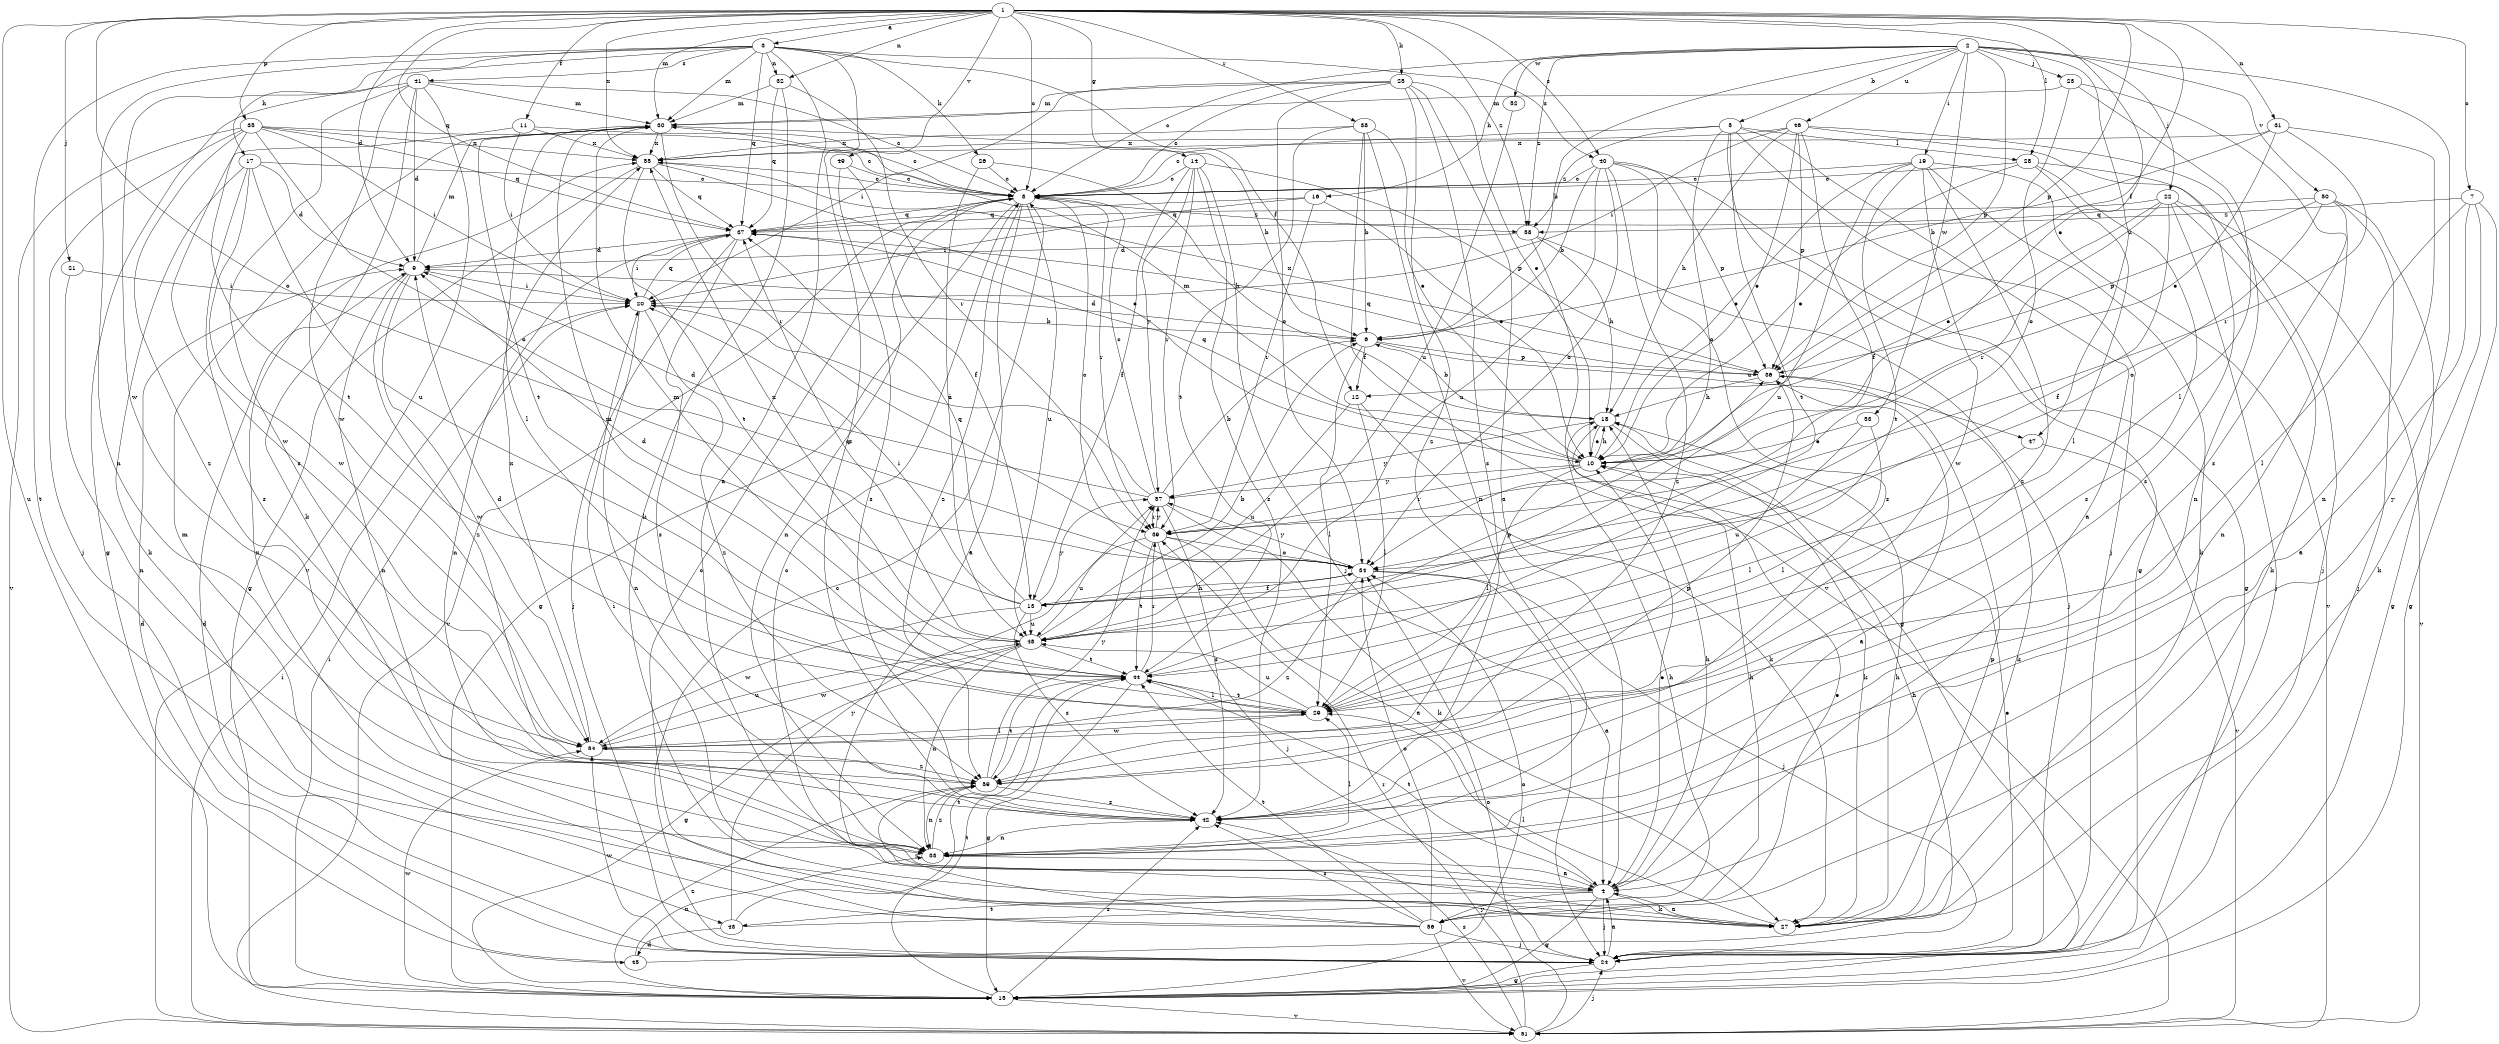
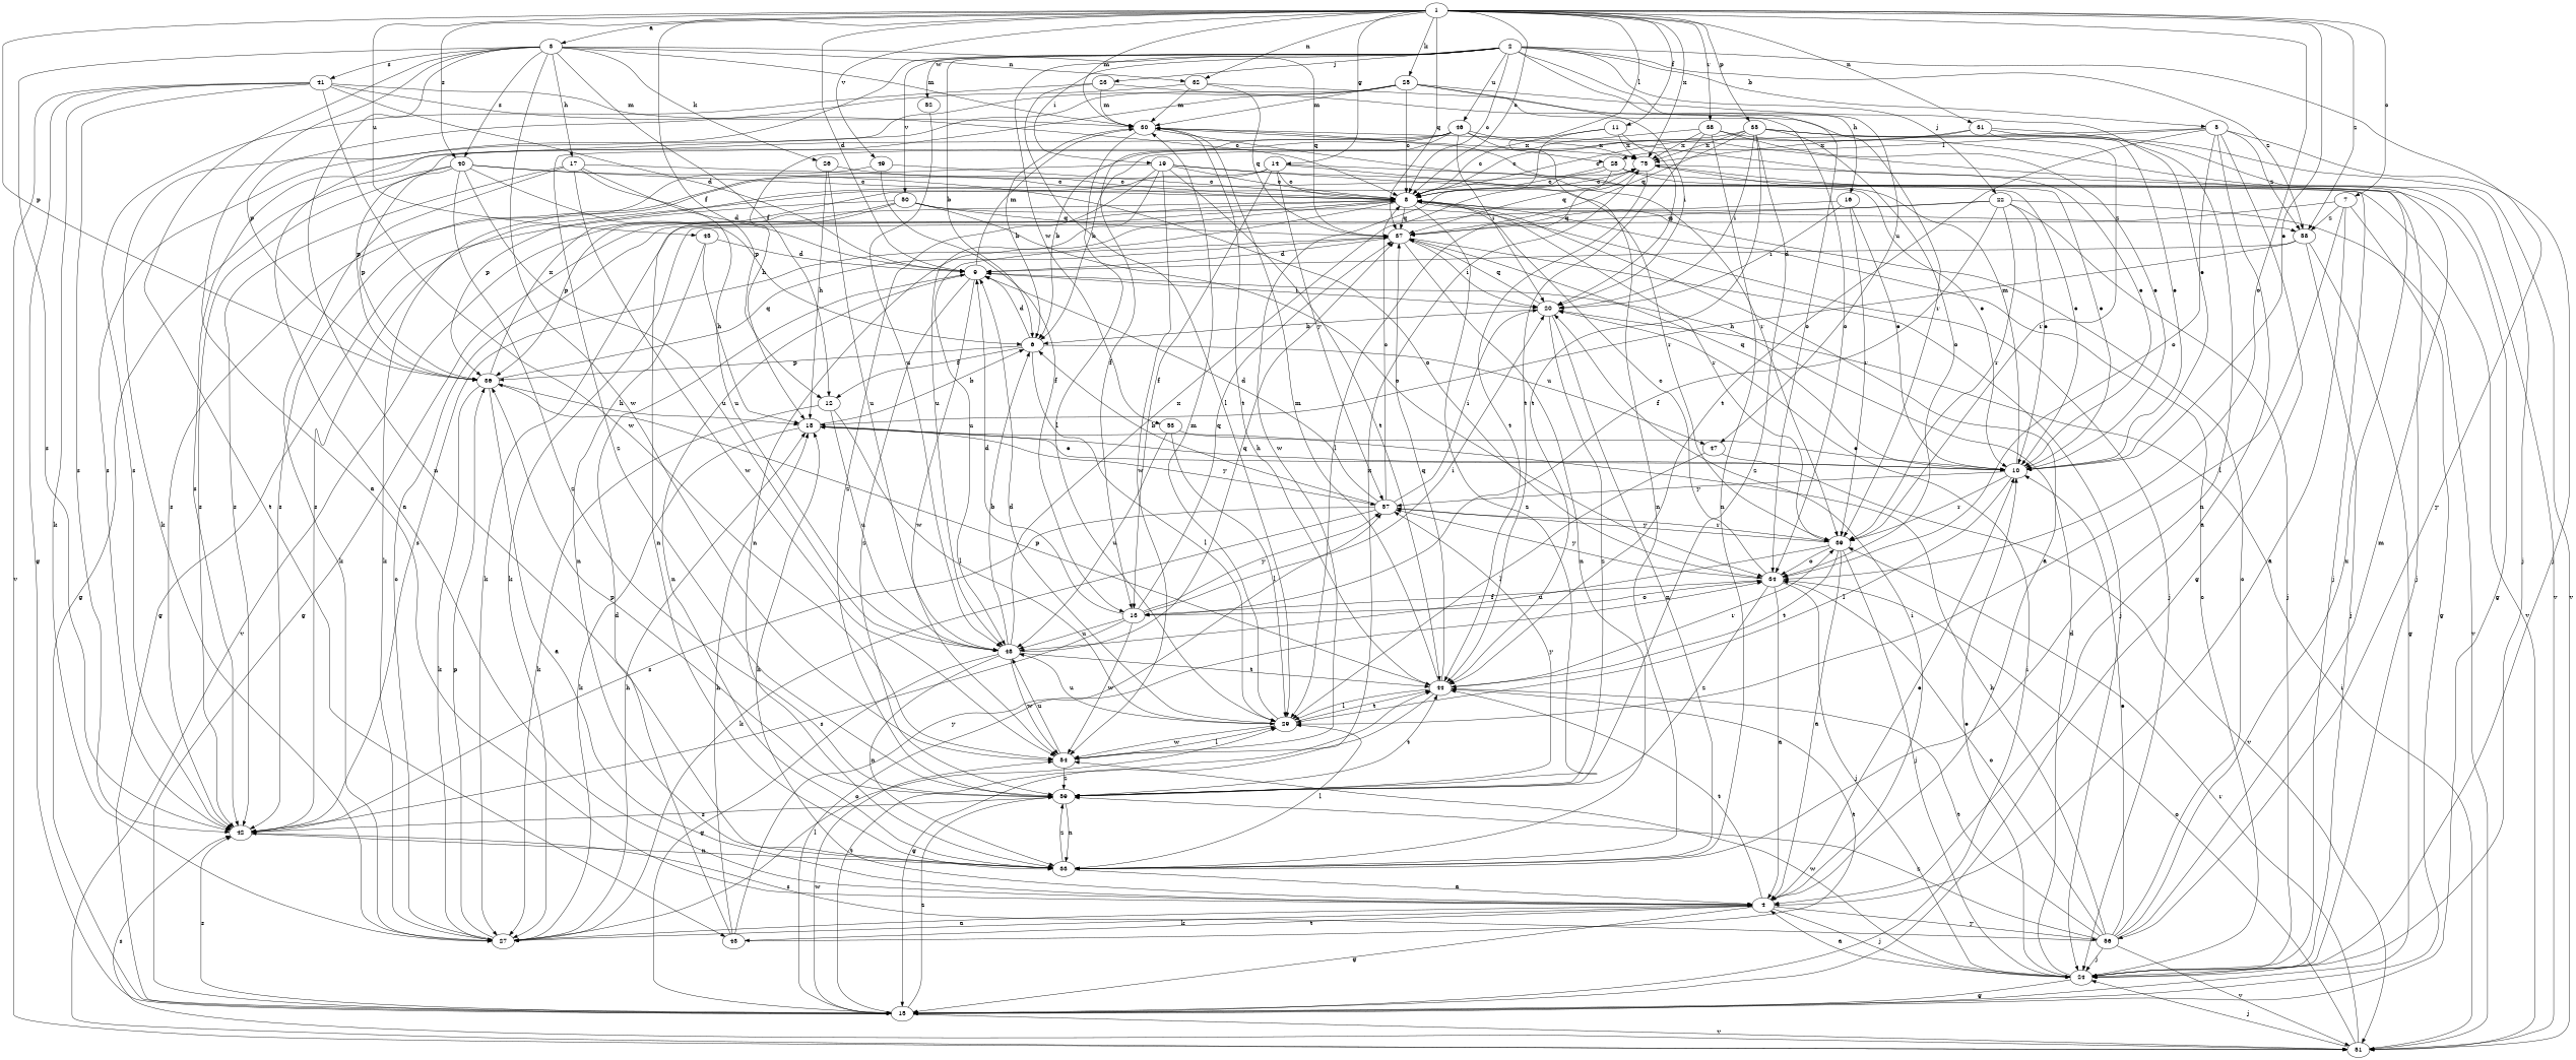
  strict digraph {
    1
    3
    7
    8
    25
    34
    36
-   55
+   55 [label=75]
    30
    31
    38
    40
    11
    14
    28
    35
    49
    9
    37
    45
    58
    10
    12
-   21
    32
    4
    33
    17
    26
    41
    43
    54
    42
    27
    15
    29
    39
    48
    51
    59
    20
    24
    57
    13
    18
    44
    6
    56
    2
    5
    19
    16
    22
    46
    53
    50
    23
    47
    52
    1 -> 3 [label=a]
    1 -> 7 [label=c]
    1 -> 8 [label=c]
    1 -> 25 [label=k]
    1 -> 34 [label=o]
    1 -> 36 [label=p]
    1 -> 55 [label=x]
    1 -> 30 [label=m]
    1 -> 31 [label=n]
    1 -> 38 [label=r]
    1 -> 40 [label=s]
    1 -> 11 [label=f]
    1 -> 14 [label=g]
    1 -> 28 [label=l]
    1 -> 35 [label=p]
    1 -> 49 [label=v]
    1 -> 9 [label=d]
    1 -> 37 [label=q]
    1 -> 45 [label=u]
    1 -> 58 [label=z]
    1 -> 10 [label=e]
    1 -> 12 [label=f]
-   1 -> 21 [label=j]
    1 -> 32 [label=n]
    3 -> 30 [label=m]
    3 -> 40 [label=s]
    3 -> 37 [label=q]
    3 -> 12 [label=f]
    3 -> 32 [label=n]
    3 -> 4 [label=a]
    3 -> 33 [label=n]
    3 -> 17 [label=h]
    3 -> 26 [label=k]
    3 -> 41 [label=s]
    3 -> 43 [label=t]
    3 -> 54 [label=w]
    3 -> 42 [label=s]
    7 -> 58 [label=z]
    7 -> 4 [label=a]
    7 -> 27 [label=k]
    7 -> 15 [label=g]
    7 -> 29 [label=l]
    8 -> 37 [label=q]
    8 -> 58 [label=z]
    8 -> 4 [label=a]
    8 -> 33 [label=n]
    8 -> 15 [label=g]
    8 -> 39 [label=r]
    8 -> 48 [label=u]
    8 -> 51 [label=v]
    8 -> 59 [label=z]
    25 -> 8 [label=c]
    25 -> 34 [label=o]
    25 -> 30 [label=m]
    25 -> 10 [label=e]
    25 -> 4 [label=a]
    25 -> 42 [label=s]
    25 -> 59 [label=z]
    25 -> 20 [label=i]
    34 -> 8 [label=c]
    34 -> 4 [label=a]
    34 -> 59 [label=z]
    34 -> 24 [label=j]
    34 -> 57 [label=y]
    34 -> 13 [label=f]
    36 -> 55 [label=x]
    36 -> 37 [label=q]
    36 -> 4 [label=a]
    36 -> 27 [label=k]
    36 -> 18 [label=h]
    55 -> 8 [label=c]
    55 -> 37 [label=q]
    55 -> 10 [label=e]
    55 -> 15 [label=g]
    55 -> 44 [label=t]
    30 -> 55 [label=x]
    30 -> 29 [label=l]
    30 -> 39 [label=r]
    30 -> 44 [label=t]
    30 -> 6 [label=b]
    31 -> 55 [label=x]
    31 -> 10 [label=e]
    31 -> 33 [label=n]
    31 -> 39 [label=r]
    31 -> 6 [label=b]
    38 -> 55 [label=x]
    38 -> 10 [label=e]
    38 -> 33 [label=n]
    38 -> 51 [label=v]
    38 -> 44 [label=t]
    38 -> 6 [label=b]
    40 -> 8 [label=c]
    40 -> 34 [label=o]
    40 -> 36 [label=p]
    40 -> 42 [label=s]
    40 -> 15 [label=g]
    40 -> 48 [label=u]
    40 -> 59 [label=z]
-   40 -> 6 [label=b]
+   40 -> 6 [label=p]
    11 -> 8 [label=c]
    11 -> 55 [label=x]
    11 -> 54 [label=w]
    11 -> 20 [label=i]
    14 -> 8 [label=c]
    14 -> 36 [label=p]
    14 -> 42 [label=s]
    14 -> 39 [label=r]
    14 -> 24 [label=j]
    14 -> 57 [label=y]
    14 -> 13 [label=f]
    28 -> 8 [label=c]
    28 -> 10 [label=e]
    28 -> 42 [label=s]
    28 -> 29 [label=l]
    28 -> 24 [label=j]
    35 -> 8 [label=c]
    35 -> 34 [label=o]
    35 -> 55 [label=x]
    35 -> 37 [label=q]
    35 -> 51 [label=v]
    35 -> 59 [label=z]
    35 -> 20 [label=i]
    35 -> 24 [label=j]
    35 -> 44 [label=t]
    49 -> 8 [label=c]
    49 -> 42 [label=s]
    49 -> 13 [label=f]
    9 -> 30 [label=m]
    9 -> 33 [label=n]
    9 -> 54 [label=w]
    9 -> 59 [label=z]
    9 -> 20 [label=i]
    37 -> 9 [label=d]
    37 -> 33 [label=n]
    37 -> 42 [label=s]
    37 -> 20 [label=i]
    37 -> 24 [label=j]
    45 -> 9 [label=d]
    45 -> 33 [label=n]
    45 -> 18 [label=h]
    58 -> 9 [label=d]
    58 -> 15 [label=g]
    58 -> 24 [label=j]
    58 -> 18 [label=h]
    10 -> 30 [label=m]
    10 -> 37 [label=q]
    10 -> 29 [label=l]
    10 -> 39 [label=r]
    10 -> 57 [label=y]
    10 -> 18 [label=h]
    12 -> 27 [label=k]
    12 -> 29 [label=l]
    12 -> 48 [label=u]
-   21 -> 33 [label=n]
-   21 -> 20 [label=i]
    32 -> 30 [label=m]
    32 -> 37 [label=q]
    32 -> 27 [label=k]
    32 -> 39 [label=r]
    4 -> 10 [label=e]
    4 -> 43 [label=t]
    4 -> 27 [label=k]
    4 -> 15 [label=g]
    4 -> 20 [label=i]
    4 -> 24 [label=j]
    4 -> 18 [label=h]
    4 -> 44 [label=t]
    4 -> 56 [label=y]
    33 -> 4 [label=a]
    33 -> 29 [label=l]
    33 -> 59 [label=z]
    17 -> 8 [label=c]
    17 -> 9 [label=d]
    17 -> 54 [label=w]
    17 -> 42 [label=s]
    17 -> 27 [label=k]
    17 -> 48 [label=u]
    26 -> 8 [label=c]
    26 -> 48 [label=u]
    26 -> 18 [label=h]
    41 -> 8 [label=c]
    41 -> 30 [label=m]
    41 -> 9 [label=d]
    41 -> 54 [label=w]
    41 -> 42 [label=s]
    41 -> 27 [label=k]
    41 -> 15 [label=g]
    41 -> 51 [label=v]
-   43 -> 45 [label=d]
+   43 -> 9 [label=d]
    43 -> 57 [label=y]
    43 -> 18 [label=h]
    43 -> 44 [label=t]
    54 -> 55 [label=x]
    54 -> 29 [label=l]
    54 -> 48 [label=u]
    54 -> 59 [label=z]
    42 -> 33 [label=n]
    27 -> 8 [label=c]
    27 -> 36 [label=p]
    27 -> 4 [label=a]
    27 -> 29 [label=l]
    27 -> 18 [label=h]
    15 -> 34 [label=o]
    15 -> 54 [label=w]
    15 -> 42 [label=s]
    15 -> 51 [label=v]
    15 -> 59 [label=z]
    15 -> 20 [label=i]
    15 -> 44 [label=t]
    29 -> 30 [label=m]
    29 -> 9 [label=d]
    29 -> 54 [label=w]
    29 -> 48 [label=u]
    29 -> 44 [label=t]
    39 -> 34 [label=o]
    39 -> 4 [label=a]
    39 -> 48 [label=u]
    39 -> 24 [label=j]
    39 -> 57 [label=y]
    39 -> 44 [label=t]
    48 -> 55 [label=x]
    48 -> 37 [label=q]
    48 -> 33 [label=n]
    48 -> 54 [label=w]
    48 -> 15 [label=g]
    48 -> 44 [label=t]
    48 -> 6 [label=b]
    51 -> 34 [label=o]
    51 -> 42 [label=s]
    51 -> 39 [label=r]
    51 -> 20 [label=i]
    51 -> 24 [label=j]
    59 -> 36 [label=p]
    59 -> 33 [label=n]
    59 -> 42 [label=s]
    59 -> 57 [label=y]
    59 -> 44 [label=t]
    20 -> 37 [label=q]
    20 -> 33 [label=n]
    20 -> 59 [label=z]
    20 -> 6 [label=b]
    24 -> 8 [label=c]
    24 -> 9 [label=d]
    24 -> 10 [label=e]
    24 -> 4 [label=a]
    24 -> 54 [label=w]
    24 -> 15 [label=g]
    57 -> 8 [label=c]
    57 -> 9 [label=d]
    57 -> 42 [label=s]
    57 -> 27 [label=k]
    57 -> 39 [label=r]
    57 -> 20 [label=i]
    57 -> 6 [label=b]
-   13 -> 34 [label=h]
+   13 -> 34 [label=o]
    13 -> 9 [label=d]
    13 -> 37 [label=q]
    13 -> 54 [label=w]
    13 -> 42 [label=s]
    13 -> 48 [label=u]
    13 -> 20 [label=i]
    13 -> 57 [label=y]
    18 -> 10 [label=e]
    18 -> 27 [label=k]
    18 -> 57 [label=y]
    18 -> 6 [label=b]
    44 -> 36 [label=p]
    44 -> 30 [label=m]
+   44 -> 37 [label=q]
    44 -> 15 [label=g]
    44 -> 29 [label=l]
    44 -> 39 [label=r]
    6 -> 36 [label=p]
    6 -> 9 [label=d]
    6 -> 12 [label=f]
    6 -> 29 [label=l]
    6 -> 47 [label=u]
    56 -> 8 [label=c]
    56 -> 34 [label=o]
    56 -> 55 [label=x]
    56 -> 30 [label=m]
    56 -> 10 [label=e]
    56 -> 42 [label=s]
    56 -> 51 [label=v]
    56 -> 59 [label=z]
    56 -> 24 [label=j]
    56 -> 18 [label=h]
    56 -> 44 [label=t]
    2 -> 8 [label=c]
    2 -> 36 [label=p]
    2 -> 58 [label=z]
    2 -> 6 [label=b]
    2 -> 56 [label=y]
    2 -> 5 [label=b]
    2 -> 19 [label=i]
    2 -> 16 [label=h]
    2 -> 22 [label=j]
    2 -> 46 [label=u]
    2 -> 53 [label=w]
    2 -> 50 [label=v]
    2 -> 23 [label=j]
    2 -> 47 [label=u]
    2 -> 52 [label=w]
    5 -> 8 [label=c]
    5 -> 34 [label=o]
    5 -> 28 [label=l]
    5 -> 58 [label=z]
    5 -> 4 [label=a]
    5 -> 15 [label=g]
    5 -> 24 [label=j]
    5 -> 44 [label=t]
    19 -> 8 [label=c]
    19 -> 10 [label=e]
    19 -> 54 [label=w]
    19 -> 27 [label=k]
    19 -> 48 [label=u]
    19 -> 51 [label=v]
    19 -> 59 [label=z]
    19 -> 44 [label=t]
    16 -> 37 [label=q]
    16 -> 10 [label=e]
    16 -> 39 [label=r]
    16 -> 20 [label=i]
    22 -> 37 [label=q]
    22 -> 10 [label=e]
    22 -> 27 [label=k]
    22 -> 39 [label=r]
    22 -> 51 [label=v]
    22 -> 24 [label=j]
    22 -> 13 [label=f]
    46 -> 36 [label=p]
    46 -> 55 [label=x]
    46 -> 10 [label=e]
    46 -> 33 [label=n]
    46 -> 42 [label=s]
    46 -> 20 [label=i]
    46 -> 13 [label=f]
    46 -> 18 [label=h]
    53 -> 10 [label=e]
    53 -> 29 [label=l]
    53 -> 48 [label=u]
    50 -> 34 [label=o]
    50 -> 36 [label=p]
    50 -> 37 [label=q]
    50 -> 33 [label=n]
    50 -> 15 [label=g]
    50 -> 24 [label=j]
    23 -> 34 [label=o]
    23 -> 30 [label=m]
    23 -> 42 [label=s]
    23 -> 29 [label=l]
    47 -> 29 [label=l]
    47 -> 51 [label=v]
    52 -> 48 [label=u]
  }
